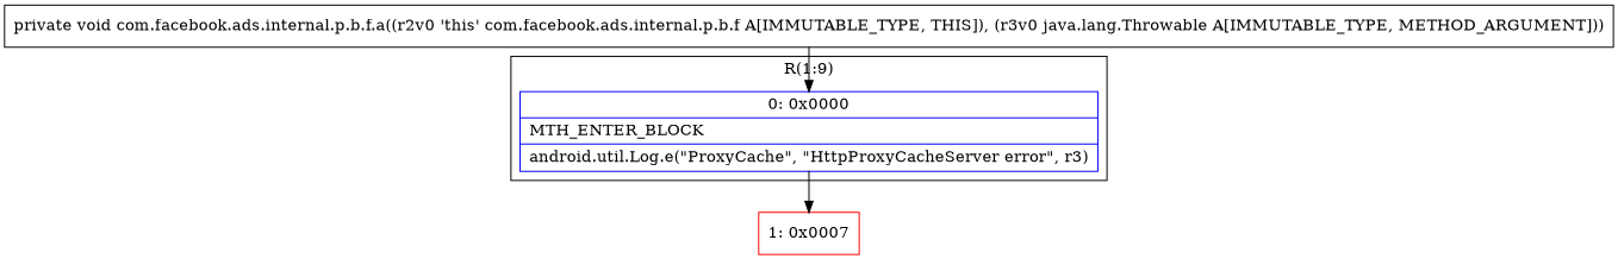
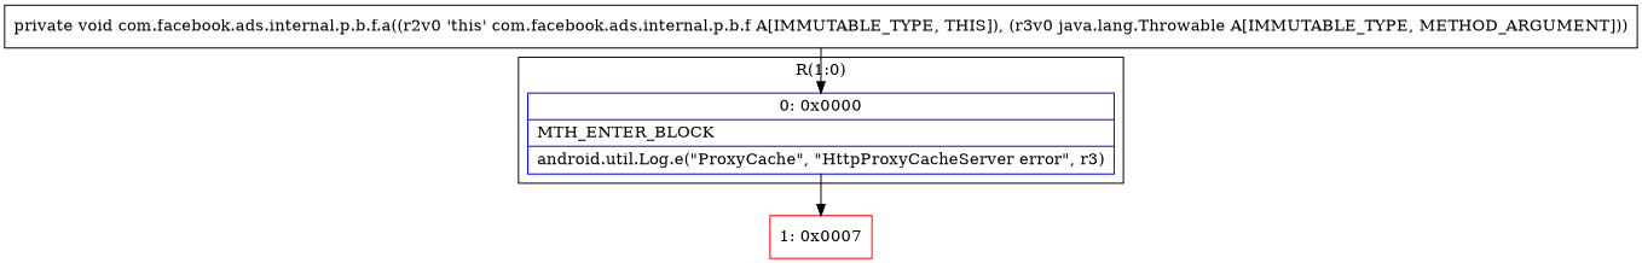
  digraph {
    node [shape=record]
    n1 [color=blue label="{0\:\ 0x0000|MTH_ENTER_BLOCK\l|android.util.Log.e(\"ProxyCache\", \"HttpProxyCacheServer error\", r3)\l}"]
    n2 [color=red label="{1\:\ 0x0007}"]
    n3 [label="{private void com.facebook.ads.internal.p.b.f.a((r2v0 'this' com.facebook.ads.internal.p.b.f A[IMMUTABLE_TYPE, THIS]), (r3v0 java.lang.Throwable A[IMMUTABLE_TYPE, METHOD_ARGUMENT])) }"]
    subgraph cluster_1 {
-     label="R(1:9)"
+     label="R(1:0)"
      n1
    }
    n1 -> n2
    n3 -> n1
  }
